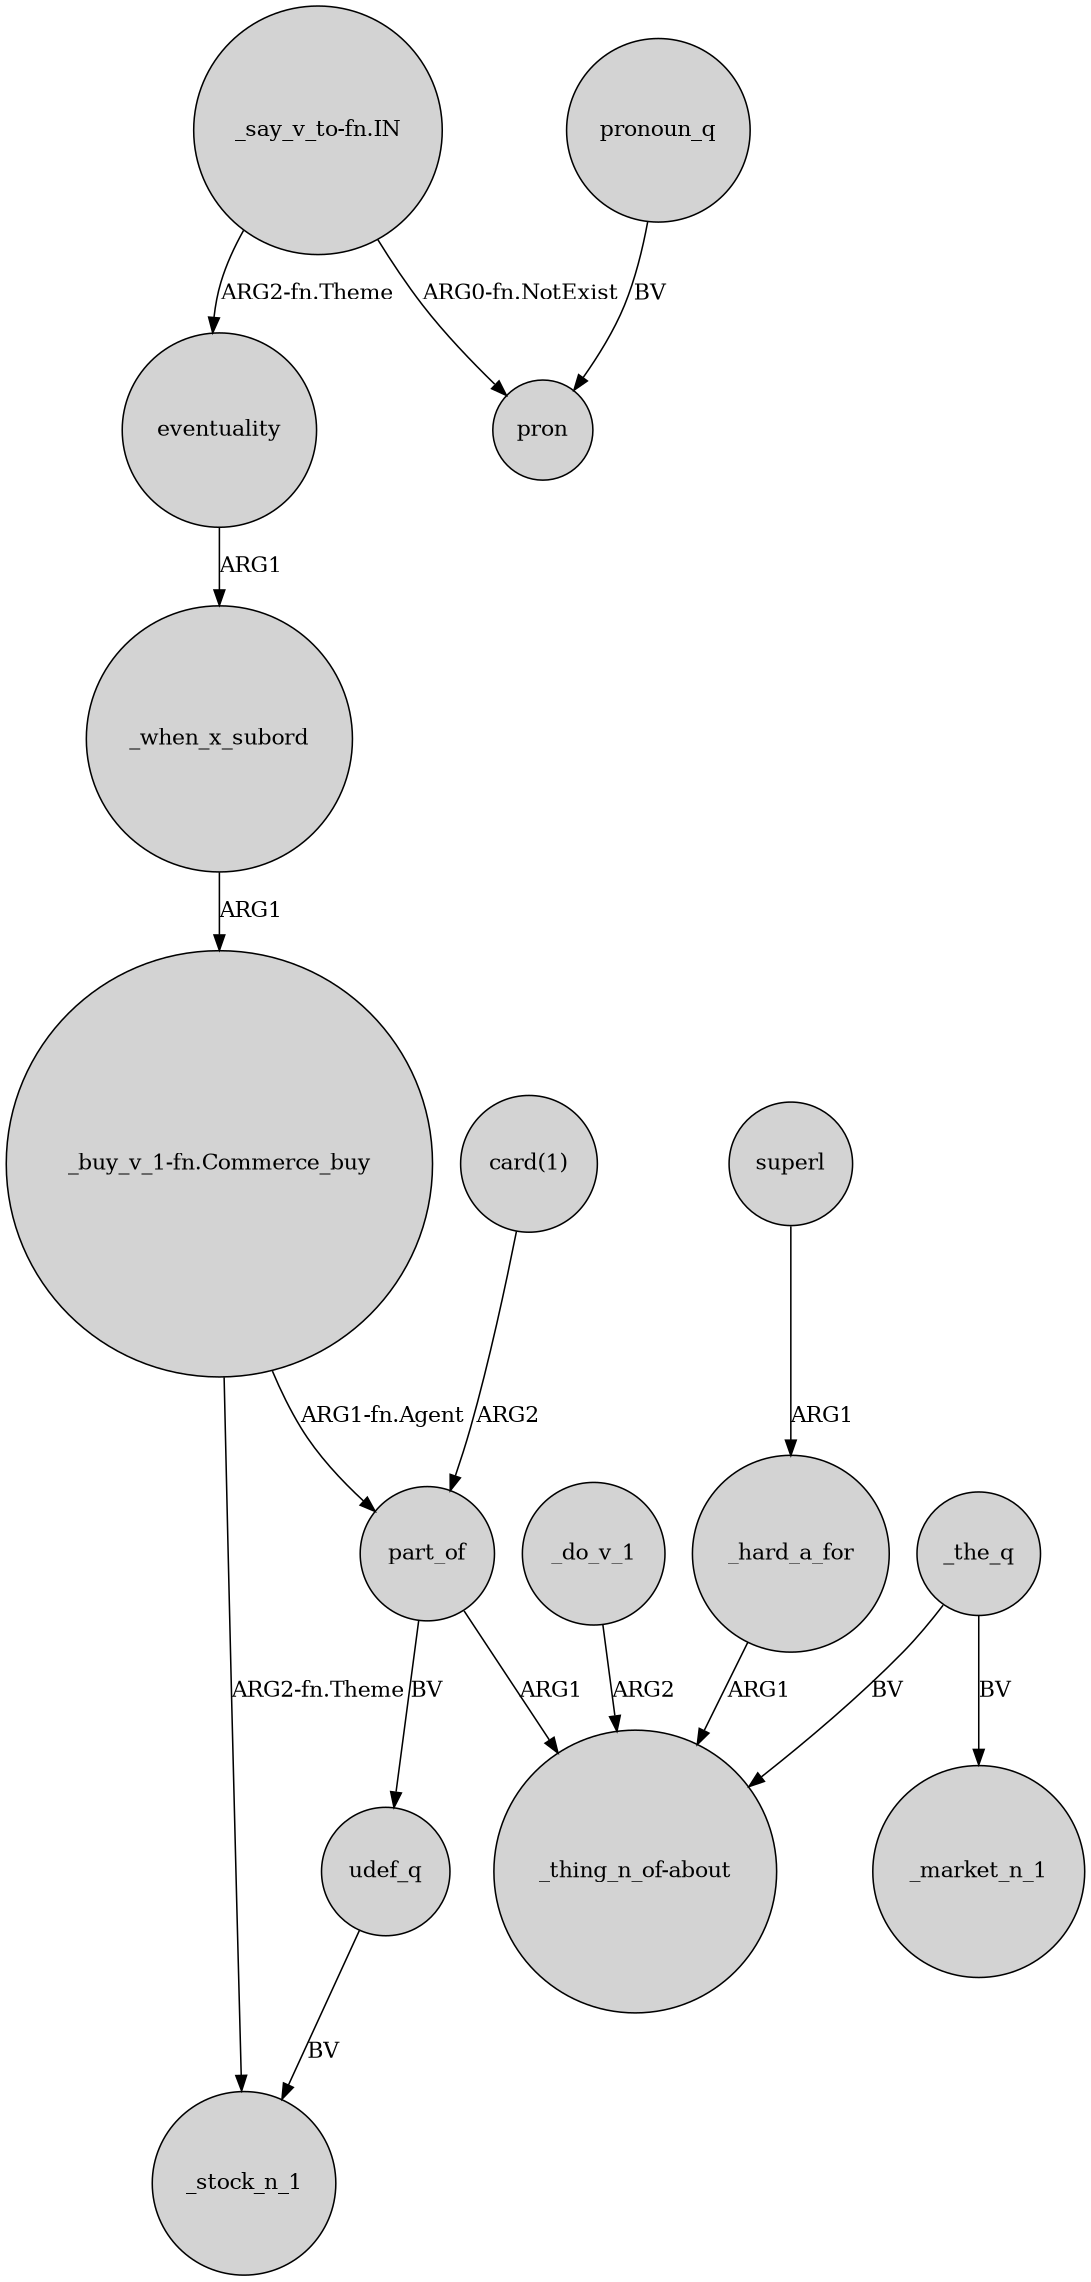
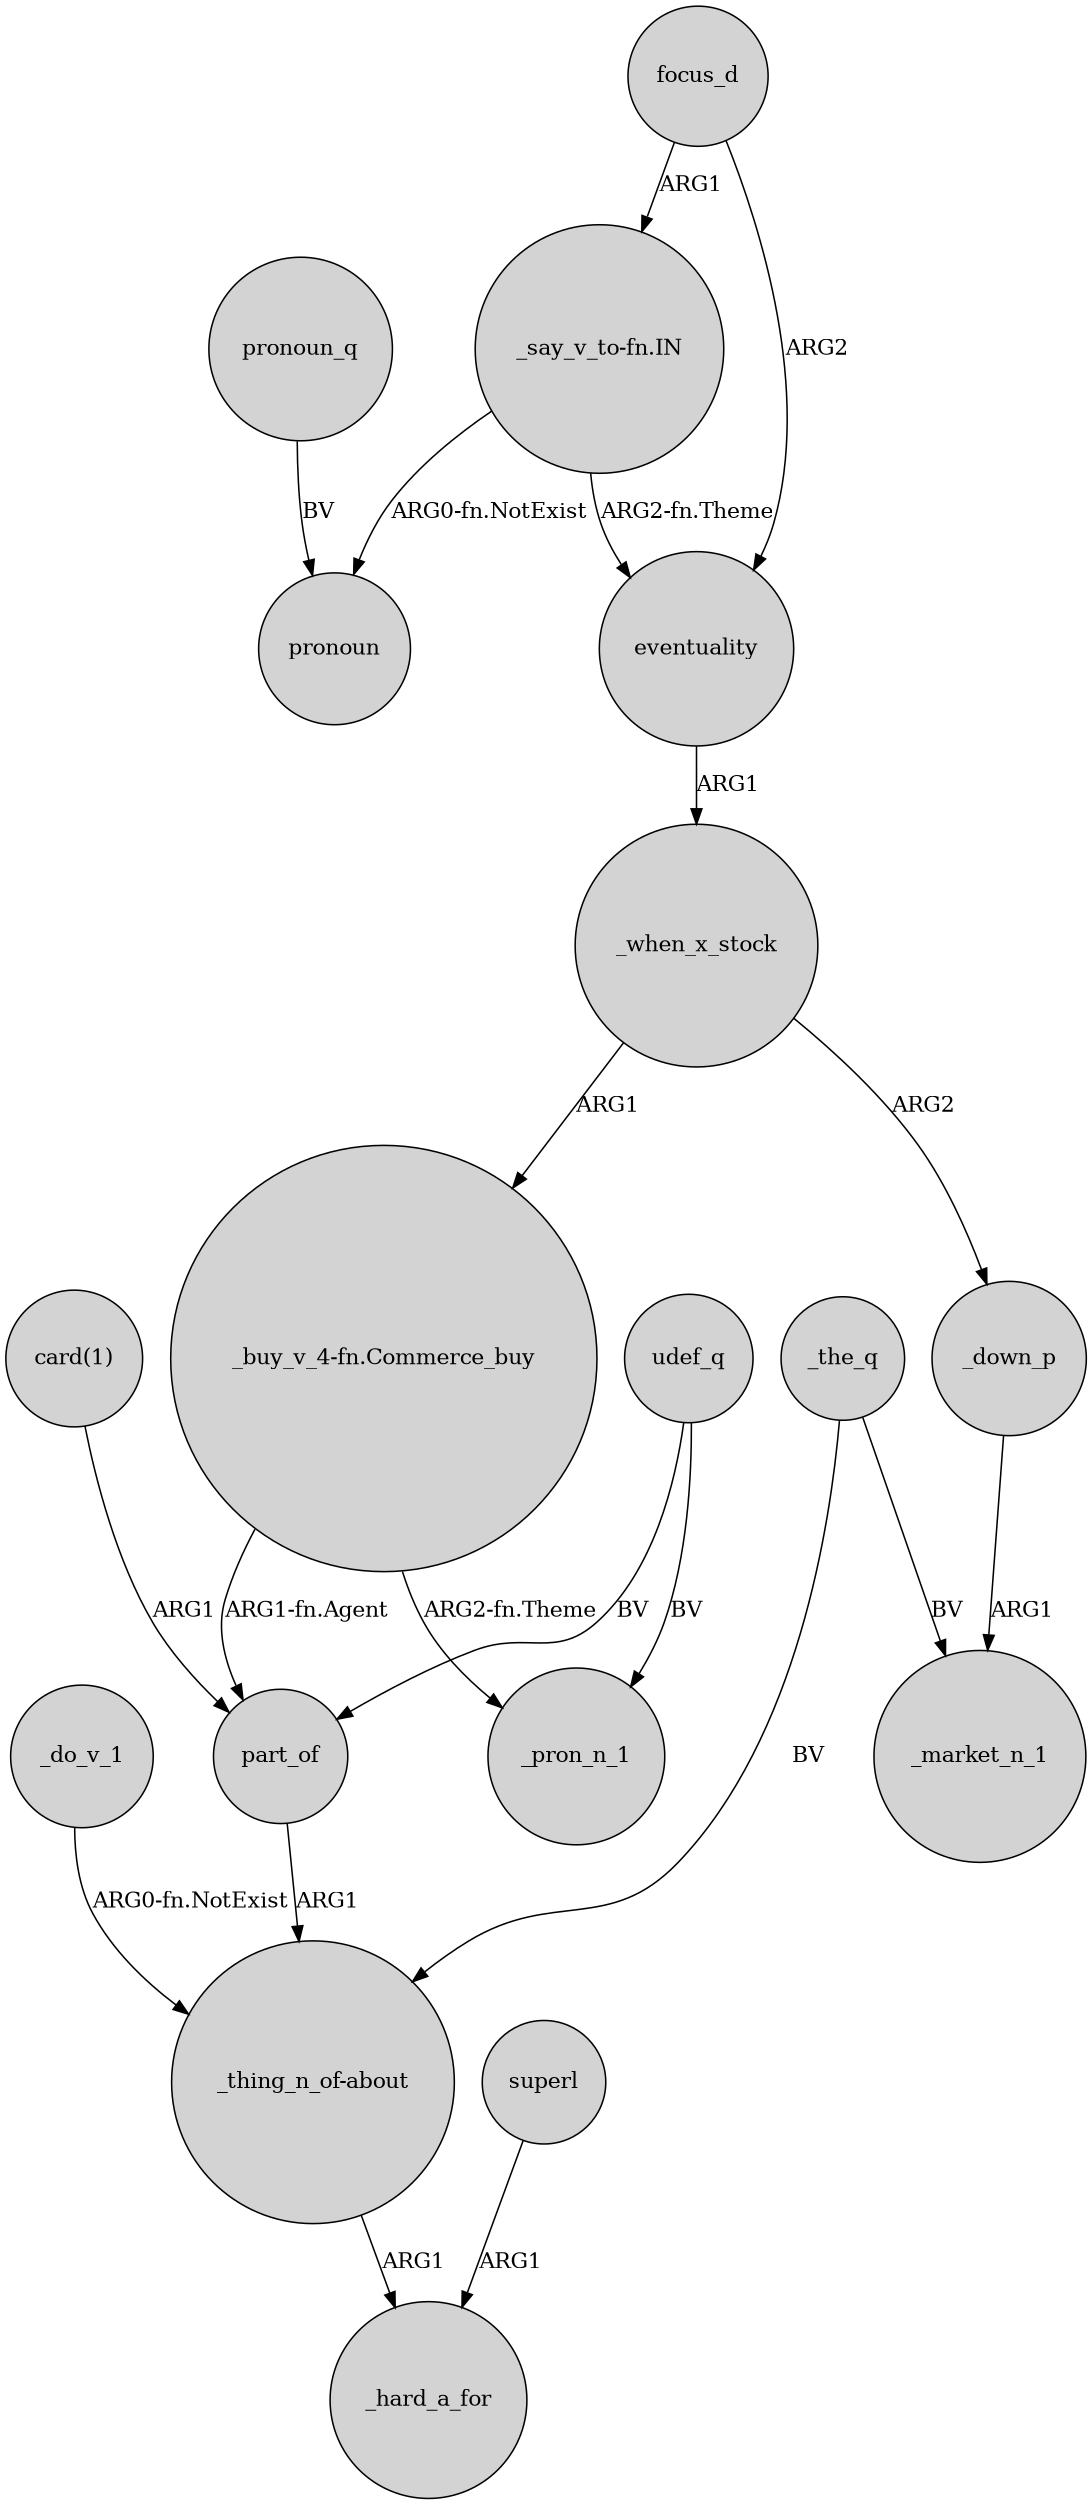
  digraph {
    node [shape=circle style=filled]
    _do_v_1
    "_thing_n_of-about"
    eventuality
-   _when_x_subord
-   "_buy_v_1-fn.Commerce_buy"
+   _when_x_subord [label=_when_x_stock]
+   "_buy_v_1-fn.Commerce_buy" [label="_buy_v_4-fn.Commerce_buy"]
+   _down_p
    part_of
-   _stock_n_1
+   _stock_n_1 [label=_pron_n_1]
    _market_n_1
    "_say_v_to-fn.IN"
-   pron
+   pron [label=pronoun]
    udef_q
    superl
    _hard_a_for
    pronoun_q
    "card(1)"
+   focus_d
    _the_q
-   _do_v_1 -> "_thing_n_of-about" [label=ARG2]
+   _do_v_1 -> "_thing_n_of-about" [label="ARG0-fn.NotExist"]
    eventuality -> _when_x_subord [label=ARG1]
    _when_x_subord -> "_buy_v_1-fn.Commerce_buy" [label=ARG1]
+   _when_x_subord -> _down_p [label=ARG2]
    "_buy_v_1-fn.Commerce_buy" -> part_of [label="ARG1-fn.Agent"]
    "_buy_v_1-fn.Commerce_buy" -> _stock_n_1 [label="ARG2-fn.Theme"]
+   _down_p -> _market_n_1 [label=ARG1]
    part_of -> "_thing_n_of-about" [label=ARG1]
    "_say_v_to-fn.IN" -> eventuality [label="ARG2-fn.Theme"]
    "_say_v_to-fn.IN" -> pron [label="ARG0-fn.NotExist"]
-   part_of -> udef_q [label=BV]
+   udef_q -> part_of [label=BV]
    udef_q -> _stock_n_1 [label=BV]
    superl -> _hard_a_for [label=ARG1]
-   _hard_a_for -> "_thing_n_of-about" [label=ARG1]
+   "_thing_n_of-about" -> _hard_a_for [label=ARG1]
    pronoun_q -> pron [label=BV]
-   "card(1)" -> part_of [label=ARG2]
+   "card(1)" -> part_of [label=ARG1]
+   focus_d -> eventuality [label=ARG2]
+   focus_d -> "_say_v_to-fn.IN" [label=ARG1]
    _the_q -> "_thing_n_of-about" [label=BV]
    _the_q -> _market_n_1 [label=BV]
  }
